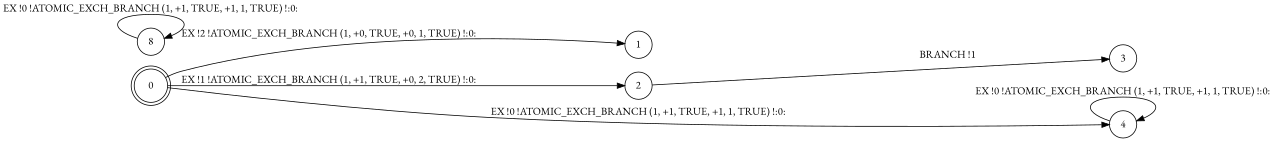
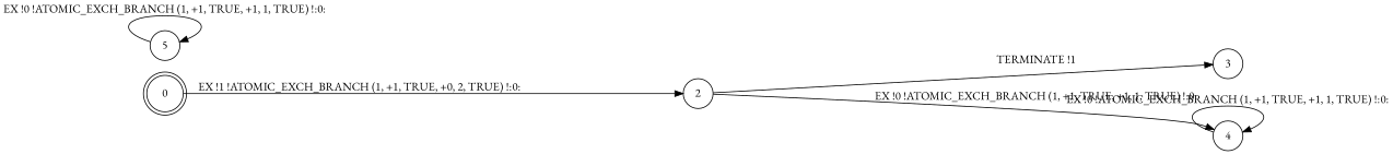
  digraph {
    fontname="EB Garamond"
    rankdir=LR
    node [fontname="EB Garamond" shape=circle]
    edge [fontname="EB Garamond"]
    0 [peripheries=2]
-   1
    2
    3
    4
-   5 [label=8]
-   0 -> 1 [label="EX !2 !ATOMIC_EXCH_BRANCH (1, +0, TRUE, +0, 1, TRUE) !:0:"]
+   5
    0 -> 2 [label="EX !1 !ATOMIC_EXCH_BRANCH (1, +1, TRUE, +0, 2, TRUE) !:0:"]
-   2 -> 3 [label="BRANCH !1"]
-   0 -> 4 [label="EX !0 !ATOMIC_EXCH_BRANCH (1, +1, TRUE, +1, 1, TRUE) !:0:"]
+   2 -> 3 [label="TERMINATE !1"]
+   2 -> 4 [label="EX !0 !ATOMIC_EXCH_BRANCH (1, +1, TRUE, +1, 1, TRUE) !:0:"]
    4 -> 4 [label="EX !0 !ATOMIC_EXCH_BRANCH (1, +1, TRUE, +1, 1, TRUE) !:0:"]
    5 -> 5 [label="EX !0 !ATOMIC_EXCH_BRANCH (1, +1, TRUE, +1, 1, TRUE) !:0:"]
  }
